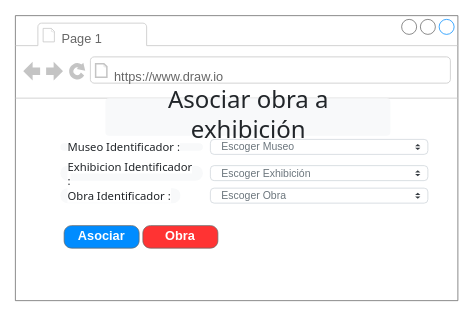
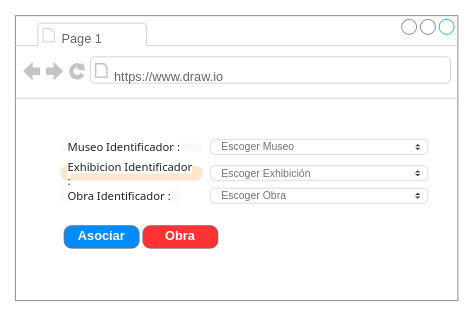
  <mxCell id="0" />
  <mxCell id="1" parent="0" />
  <mxCell id="2" value="" style="strokeWidth=1;shadow=0;dashed=0;align=center;html=1;shape=mxgraph.mockup.containers.browserWindow;rSize=0;strokeColor=#666666;strokeColor2=#008cff;strokeColor3=#c4c4c4;mainText=,;recursiveResize=0;" vertex="1" parent="1"><mxGeometry x="20" y="20" width="590" height="380" as="geometry" /></mxCell>
  <mxCell id="3" value="Page 1" style="strokeWidth=1;shadow=0;dashed=0;align=center;html=1;shape=mxgraph.mockup.containers.anchor;fontSize=17;fontColor=#666666;align=left;" vertex="1" parent="2"><mxGeometry x="60" y="12" width="110" height="40" as="geometry" /></mxCell>
  <mxCell id="4" value="https://www.draw.io" style="strokeWidth=1;shadow=0;dashed=0;align=center;html=1;shape=mxgraph.mockup.containers.anchor;rSize=0;fontSize=17;fontColor=#666666;align=left;" vertex="1" parent="2"><mxGeometry x="130" y="70" width="250" height="26" as="geometry" /></mxCell>
  <mxCell id="5" value="&lt;span style=&quot;font-weight: 400; caret-color: rgb(33, 37, 41); color: rgb(33, 37, 41); font-family: system-ui, -apple-system, &amp;quot;Segoe UI&amp;quot;, Roboto, &amp;quot;Helvetica Neue&amp;quot;, &amp;quot;Noto Sans&amp;quot;, &amp;quot;Liberation Sans&amp;quot;, Arial, sans-serif, &amp;quot;Apple Color Emoji&amp;quot;, &amp;quot;Segoe UI Emoji&amp;quot;, &amp;quot;Segoe UI Symbol&amp;quot;, &amp;quot;Noto Color Emoji&amp;quot;; font-size: 15px; background-color: rgb(255, 255, 255);&quot;&gt;Museo Identificador :&lt;/span&gt;" style="rounded=1;whiteSpace=wrap;html=1;arcSize=50;strokeColor=none;strokeWidth=1;fillColor=#F8F9FA;fontColor=#000000;whiteSpace=wrap;align=left;verticalAlign=middle;spacingLeft=0;fontStyle=1;fontSize=14;spacing=10;" vertex="1" parent="2"><mxGeometry x="60" y="170" width="190" height="10" as="geometry" /></mxCell>
- <mxCell id="6" value="&lt;span style=&quot;font-weight: 400; caret-color: rgb(33, 37, 41); color: rgb(33, 37, 41); font-family: system-ui, -apple-system, &amp;quot;Segoe UI&amp;quot;, Roboto, &amp;quot;Helvetica Neue&amp;quot;, &amp;quot;Noto Sans&amp;quot;, &amp;quot;Liberation Sans&amp;quot;, Arial, sans-serif, &amp;quot;Apple Color Emoji&amp;quot;, &amp;quot;Segoe UI Emoji&amp;quot;, &amp;quot;Segoe UI Symbol&amp;quot;, &amp;quot;Noto Color Emoji&amp;quot;; font-size: 15px; background-color: rgb(255, 255, 255);&quot;&gt;Exhibicion Identificador :&lt;/span&gt;" style="rounded=1;whiteSpace=wrap;html=1;arcSize=50;strokeColor=none;strokeWidth=1;fillColor=#F8F9FA;fontColor=#000000;whiteSpace=wrap;align=left;verticalAlign=middle;spacingLeft=0;fontStyle=1;fontSize=14;spacing=10;" vertex="1" parent="2"><mxGeometry x="60" y="200" width="190" height="20" as="geometry" /></mxCell>
+ <mxCell id="6" value="&lt;span style=&quot;font-weight: 400; caret-color: rgb(33, 37, 41); color: rgb(33, 37, 41); font-family: system-ui, -apple-system, &amp;quot;Segoe UI&amp;quot;, Roboto, &amp;quot;Helvetica Neue&amp;quot;, &amp;quot;Noto Sans&amp;quot;, &amp;quot;Liberation Sans&amp;quot;, Arial, sans-serif, &amp;quot;Apple Color Emoji&amp;quot;, &amp;quot;Segoe UI Emoji&amp;quot;, &amp;quot;Segoe UI Symbol&amp;quot;, &amp;quot;Noto Color Emoji&amp;quot;; font-size: 15px; background-color: rgb(255, 255, 255);&quot;&gt;Exhibicion Identificador :&lt;/span&gt;" style="rounded=1;whiteSpace=wrap;html=1;arcSize=50;strokeColor=none;strokeWidth=1;fillColor=#ffe6cc;fontColor=#000000;whiteSpace=wrap;align=left;verticalAlign=middle;spacingLeft=0;fontStyle=1;fontSize=14;spacing=10;" vertex="1" parent="2"><mxGeometry x="60" y="200" width="190" height="20" as="geometry" /></mxCell>
  <mxCell id="7" value="&lt;span style=&quot;font-weight: 400; caret-color: rgb(33, 37, 41); color: rgb(33, 37, 41); font-family: system-ui, -apple-system, &amp;quot;Segoe UI&amp;quot;, Roboto, &amp;quot;Helvetica Neue&amp;quot;, &amp;quot;Noto Sans&amp;quot;, &amp;quot;Liberation Sans&amp;quot;, Arial, sans-serif, &amp;quot;Apple Color Emoji&amp;quot;, &amp;quot;Segoe UI Emoji&amp;quot;, &amp;quot;Segoe UI Symbol&amp;quot;, &amp;quot;Noto Color Emoji&amp;quot;; font-size: 15px; background-color: rgb(255, 255, 255);&quot;&gt;Obra Identificador :&lt;/span&gt;" style="rounded=1;whiteSpace=wrap;html=1;arcSize=50;strokeColor=none;strokeWidth=1;fillColor=#F8F9FA;fontColor=#000000;whiteSpace=wrap;align=left;verticalAlign=middle;spacingLeft=0;fontStyle=1;fontSize=14;spacing=10;" vertex="1" parent="2"><mxGeometry x="60" y="230" width="160" height="20" as="geometry" /></mxCell>
  <mxCell id="8" value="Asociar" style="strokeWidth=1;shadow=0;dashed=0;align=center;html=1;shape=mxgraph.mockup.buttons.button;strokeColor=#666666;fontColor=#ffffff;mainText=;buttonStyle=round;fontSize=17;fontStyle=1;fillColor=#008cff;whiteSpace=wrap;" vertex="1" parent="2"><mxGeometry x="65" y="280" width="100" height="30" as="geometry" /></mxCell>
  <mxCell id="9" value="Obra" style="strokeWidth=1;shadow=0;dashed=0;align=center;html=1;shape=mxgraph.mockup.buttons.button;strokeColor=#666666;fontColor=#ffffff;mainText=;buttonStyle=round;fontSize=17;fontStyle=1;fillColor=#FF3333;whiteSpace=wrap;" vertex="1" parent="2"><mxGeometry x="170" y="280" width="100" height="30" as="geometry" /></mxCell>
- <mxCell id="10" value="&lt;h2 style=&quot;box-sizing: border-box; margin: 0px 0px 0.5rem; padding: 0px; font-size: 2rem; font-family: &amp;quot;Segoe UI&amp;quot;, Arial, sans-serif; font-weight: 500; line-height: 1.2; caret-color: rgb(33, 37, 41); color: rgb(33, 37, 41); text-align: center !important;&quot; class=&quot;text-center&quot;&gt;Asociar obra a exhibición&lt;/h2&gt;" style="html=1;shadow=0;dashed=0;shape=mxgraph.bootstrap.rrect;rSize=5;strokeColor=none;strokeWidth=1;fillColor=#F8F9FA;fontColor=#000000;whiteSpace=wrap;align=left;verticalAlign=middle;spacingLeft=0;fontStyle=1;fontSize=14;spacing=5;" vertex="1" parent="2"><mxGeometry x="120" y="110" width="380" height="50" as="geometry" /></mxCell>
  <mxCell id="11" value="Escoger Museo" style="html=1;shadow=0;dashed=0;shape=mxgraph.bootstrap.rrect;rSize=5;fillColor=#ffffff;strokeColor=#CED4DA;align=left;spacing=15;fontSize=14;fontColor=#6C767D;" vertex="1" parent="2"><mxGeometry x="260" y="165" width="290" height="20" as="geometry" /></mxCell>
  <mxCell id="12" value="" style="shape=triangle;direction=south;fillColor=#343A40;strokeColor=none;perimeter=none;" vertex="1" parent="11"><mxGeometry x="1" y="0.5" width="7" height="3" relative="1" as="geometry"><mxPoint x="-17" y="1" as="offset" /></mxGeometry></mxCell>
  <mxCell id="13" value="" style="shape=triangle;direction=north;fillColor=#343A40;strokeColor=none;perimeter=none;" vertex="1" parent="11"><mxGeometry x="1" y="0.5" width="7" height="3" relative="1" as="geometry"><mxPoint x="-17" y="-4" as="offset" /></mxGeometry></mxCell>
  <mxCell id="14" value="Escoger Exhibición" style="html=1;shadow=0;dashed=0;shape=mxgraph.bootstrap.rrect;rSize=5;fillColor=#ffffff;strokeColor=#CED4DA;align=left;spacing=15;fontSize=14;fontColor=#6C767D;" vertex="1" parent="2"><mxGeometry x="260" y="200" width="290" height="20" as="geometry" /></mxCell>
  <mxCell id="15" value="" style="shape=triangle;direction=south;fillColor=#343A40;strokeColor=none;perimeter=none;" vertex="1" parent="14"><mxGeometry x="1" y="0.5" width="7" height="3" relative="1" as="geometry"><mxPoint x="-17" y="1" as="offset" /></mxGeometry></mxCell>
  <mxCell id="16" value="" style="shape=triangle;direction=north;fillColor=#343A40;strokeColor=none;perimeter=none;" vertex="1" parent="14"><mxGeometry x="1" y="0.5" width="7" height="3" relative="1" as="geometry"><mxPoint x="-17" y="-4" as="offset" /></mxGeometry></mxCell>
  <mxCell id="17" value="Escoger Obra" style="html=1;shadow=0;dashed=0;shape=mxgraph.bootstrap.rrect;rSize=5;fillColor=#ffffff;strokeColor=#CED4DA;align=left;spacing=15;fontSize=14;fontColor=#6C767D;" vertex="1" parent="2"><mxGeometry x="260" y="230" width="290" height="20" as="geometry" /></mxCell>
  <mxCell id="18" value="" style="shape=triangle;direction=south;fillColor=#343A40;strokeColor=none;perimeter=none;" vertex="1" parent="17"><mxGeometry x="1" y="0.5" width="7" height="3" relative="1" as="geometry"><mxPoint x="-17" y="1" as="offset" /></mxGeometry></mxCell>
  <mxCell id="19" value="" style="shape=triangle;direction=north;fillColor=#343A40;strokeColor=none;perimeter=none;" vertex="1" parent="17"><mxGeometry x="1" y="0.5" width="7" height="3" relative="1" as="geometry"><mxPoint x="-17" y="-4" as="offset" /></mxGeometry></mxCell>
